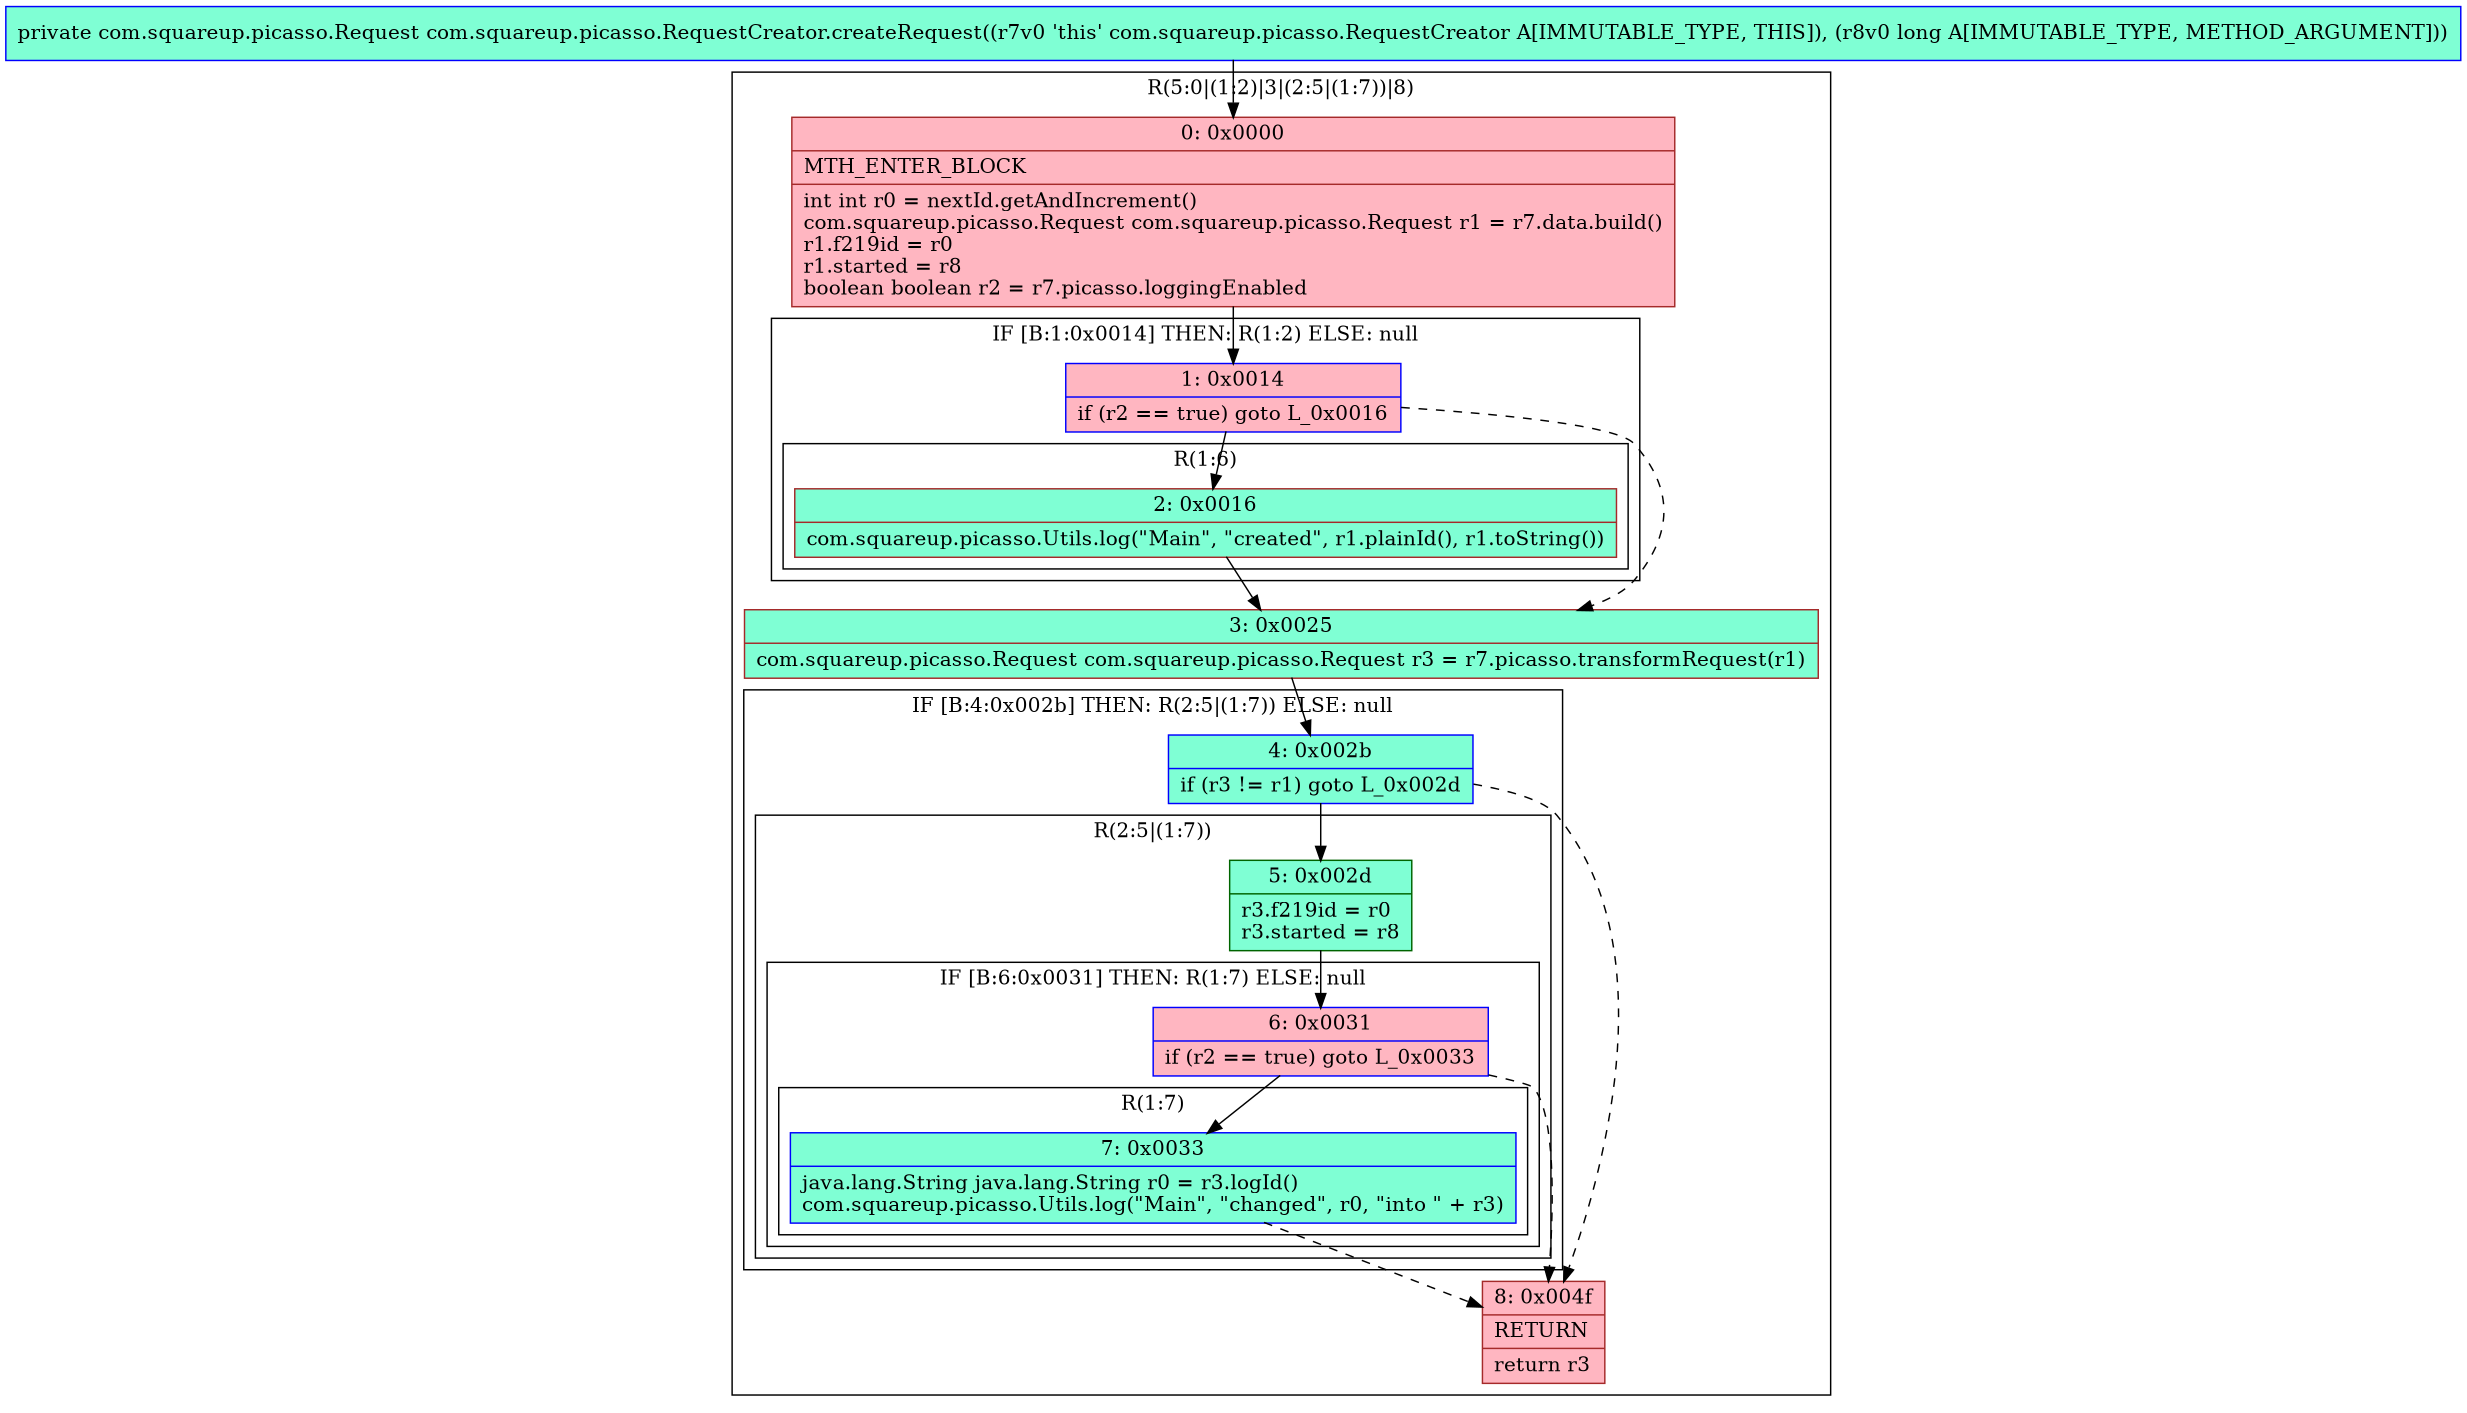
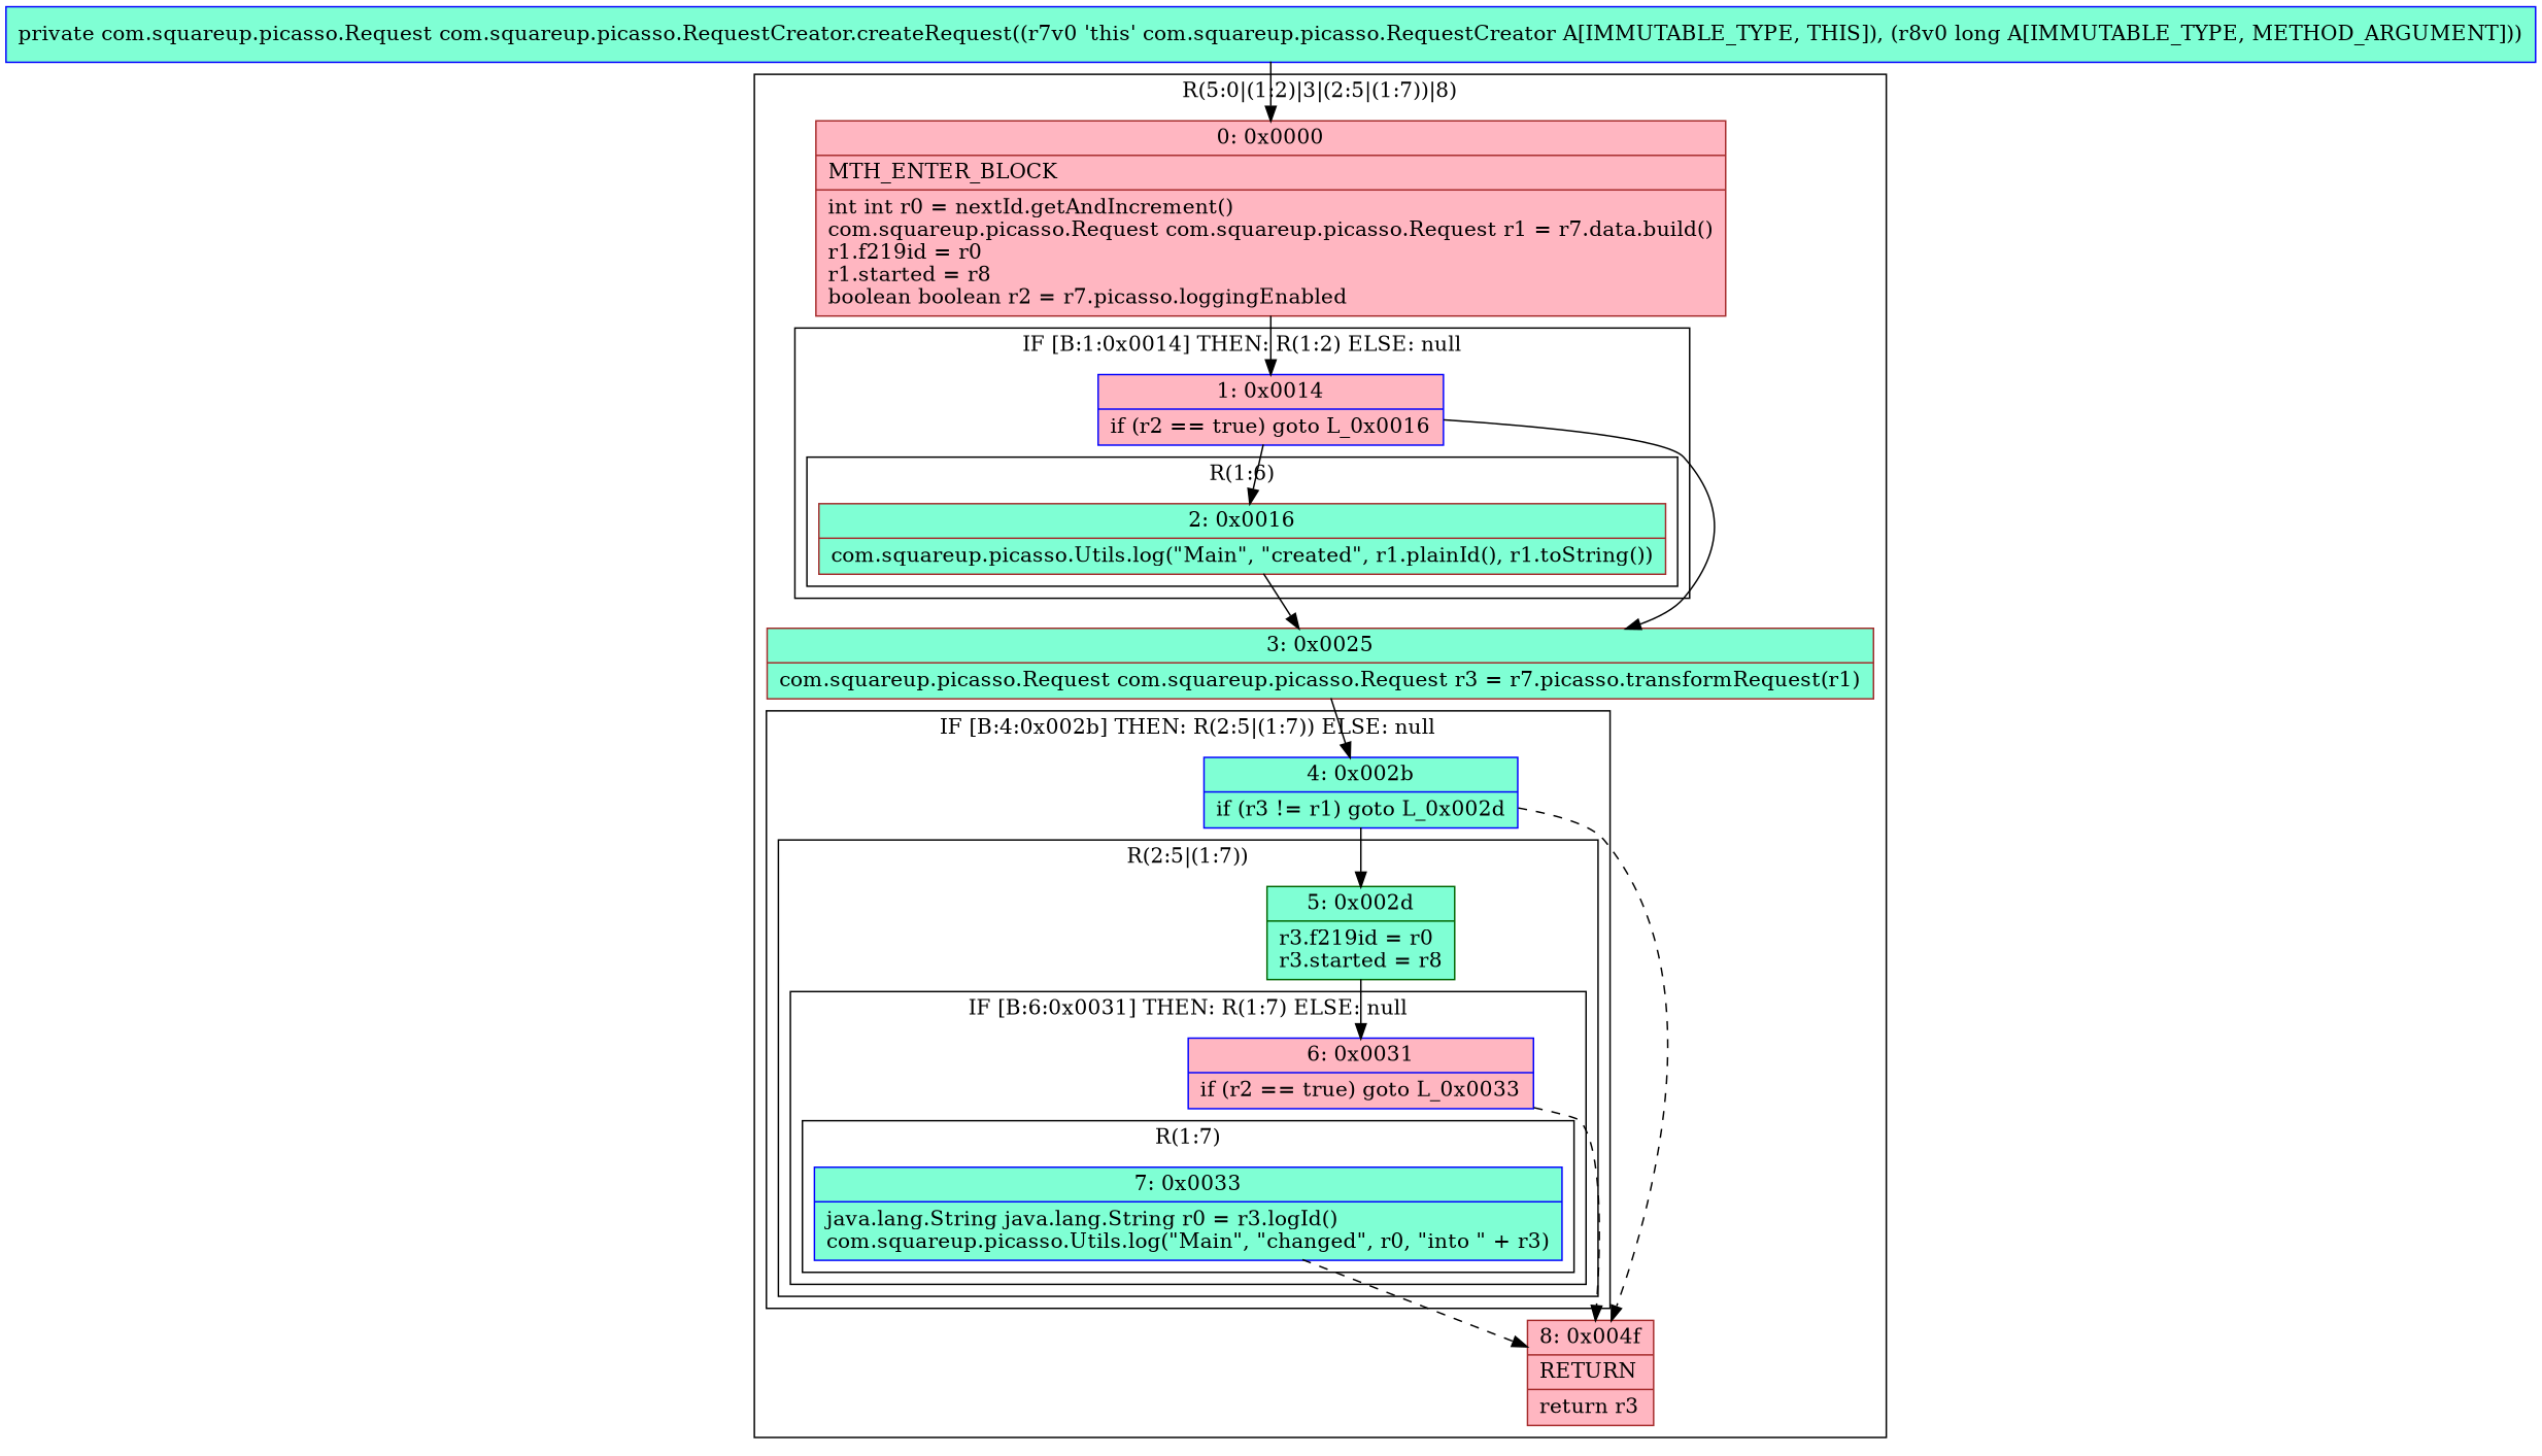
  digraph {
    node [color=blue fillcolor=aquamarine shape=record style=filled]
    n1 [color=brown label="{2\:\ 0x0016|com.squareup.picasso.Utils.log(\"Main\", \"created\", r1.plainId(), r1.toString())\l}"]
    n2 [fillcolor=lightpink label="{1\:\ 0x0014|if (r2 == true) goto L_0x0016\l}"]
    n3 [label="{7\:\ 0x0033|java.lang.String java.lang.String r0 = r3.logId()\lcom.squareup.picasso.Utils.log(\"Main\", \"changed\", r0, \"into \" + r3)\l}"]
    n4 [fillcolor=lightpink label="{6\:\ 0x0031|if (r2 == true) goto L_0x0033\l}"]
    n5 [color=darkgreen label="{5\:\ 0x002d|r3.f219id = r0\lr3.started = r8\l}"]
    n6 [label="{4\:\ 0x002b|if (r3 != r1) goto L_0x002d\l}"]
    n7 [color=brown fillcolor=lightpink label="{0\:\ 0x0000|MTH_ENTER_BLOCK\l|int int r0 = nextId.getAndIncrement()\lcom.squareup.picasso.Request com.squareup.picasso.Request r1 = r7.data.build()\lr1.f219id = r0\lr1.started = r8\lboolean boolean r2 = r7.picasso.loggingEnabled\l}"]
    n8 [color=brown label="{3\:\ 0x0025|com.squareup.picasso.Request com.squareup.picasso.Request r3 = r7.picasso.transformRequest(r1)\l}"]
    n9 [color=brown fillcolor=lightpink label="{8\:\ 0x004f|RETURN\l|return r3\l}"]
    n10 [label="{private com.squareup.picasso.Request com.squareup.picasso.RequestCreator.createRequest((r7v0 'this' com.squareup.picasso.RequestCreator A[IMMUTABLE_TYPE, THIS]), (r8v0 long A[IMMUTABLE_TYPE, METHOD_ARGUMENT])) }"]
    subgraph cluster_1 {
      label="R(5:0|(1:2)|3|(2:5|(1:7))|8)"
      n7
      n8
      n9
      subgraph cluster_2 {
        label="IF [B:1:0x0014] THEN: R(1:2) ELSE: null"
        n2
        subgraph cluster_3 {
          label="R(1:6)"
          n1
        }
      }
      subgraph cluster_4 {
        label="IF [B:4:0x002b] THEN: R(2:5|(1:7)) ELSE: null"
        n6
        subgraph cluster_5 {
          label="R(2:5|(1:7))"
          n5
          subgraph cluster_6 {
            label="IF [B:6:0x0031] THEN: R(1:7) ELSE: null"
            n4
            subgraph cluster_7 {
              label="R(1:7)"
              n3
            }
          }
        }
      }
    }
    n1 -> n8
    n2 -> n1
-   n2 -> n8 [style=dashed]
+   n2 -> n8 [style=solid]
    n3 -> n9 [style=dashed]
-   n4 -> n3
    n4 -> n9 [style=dashed]
    n5 -> n4
    n6 -> n5
    n6 -> n9 [style=dashed]
    n7 -> n2
    n8 -> n6
    n10 -> n7
  }
